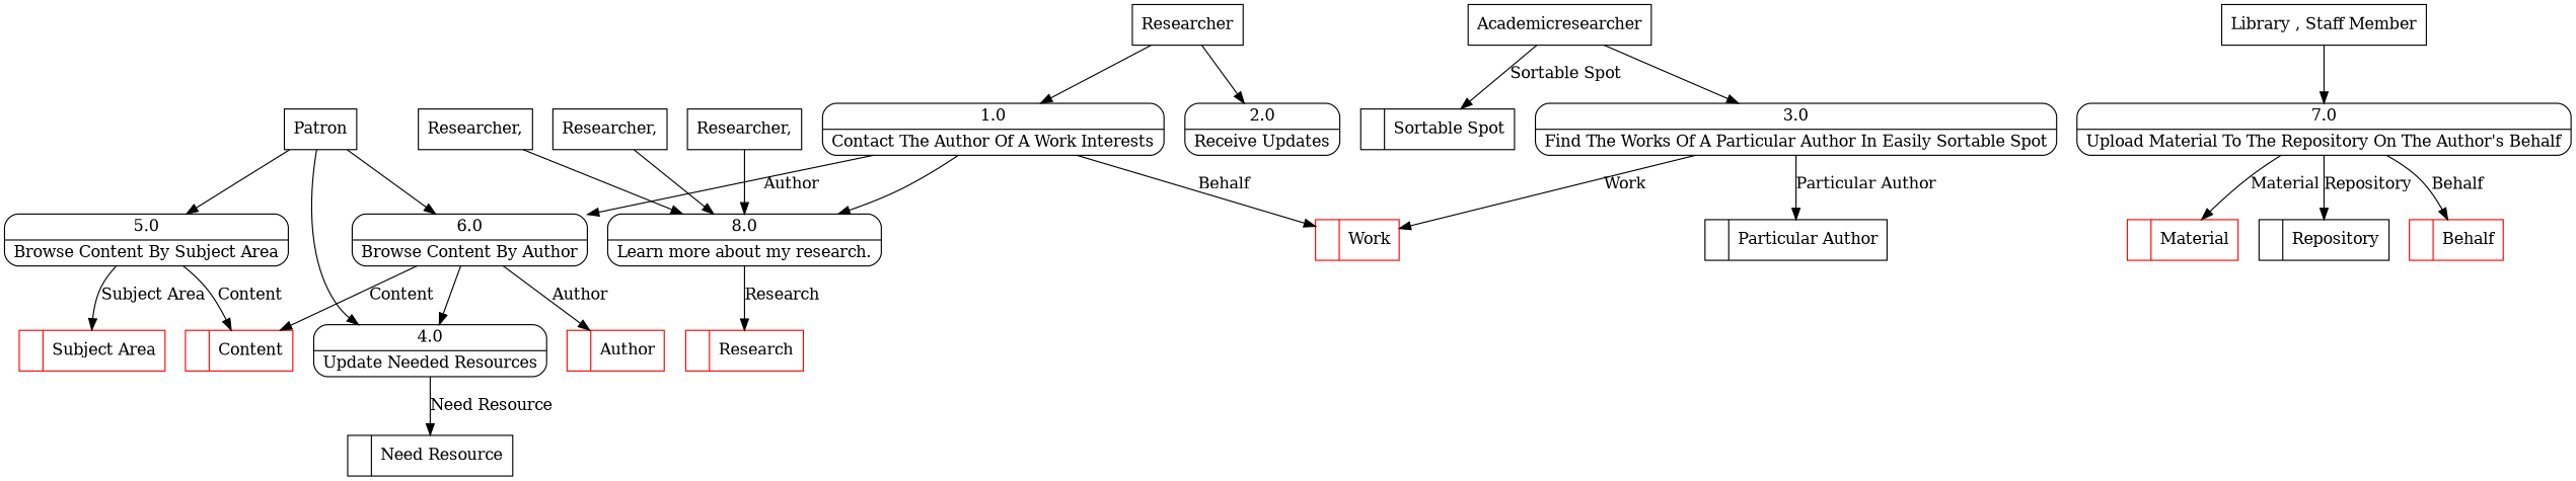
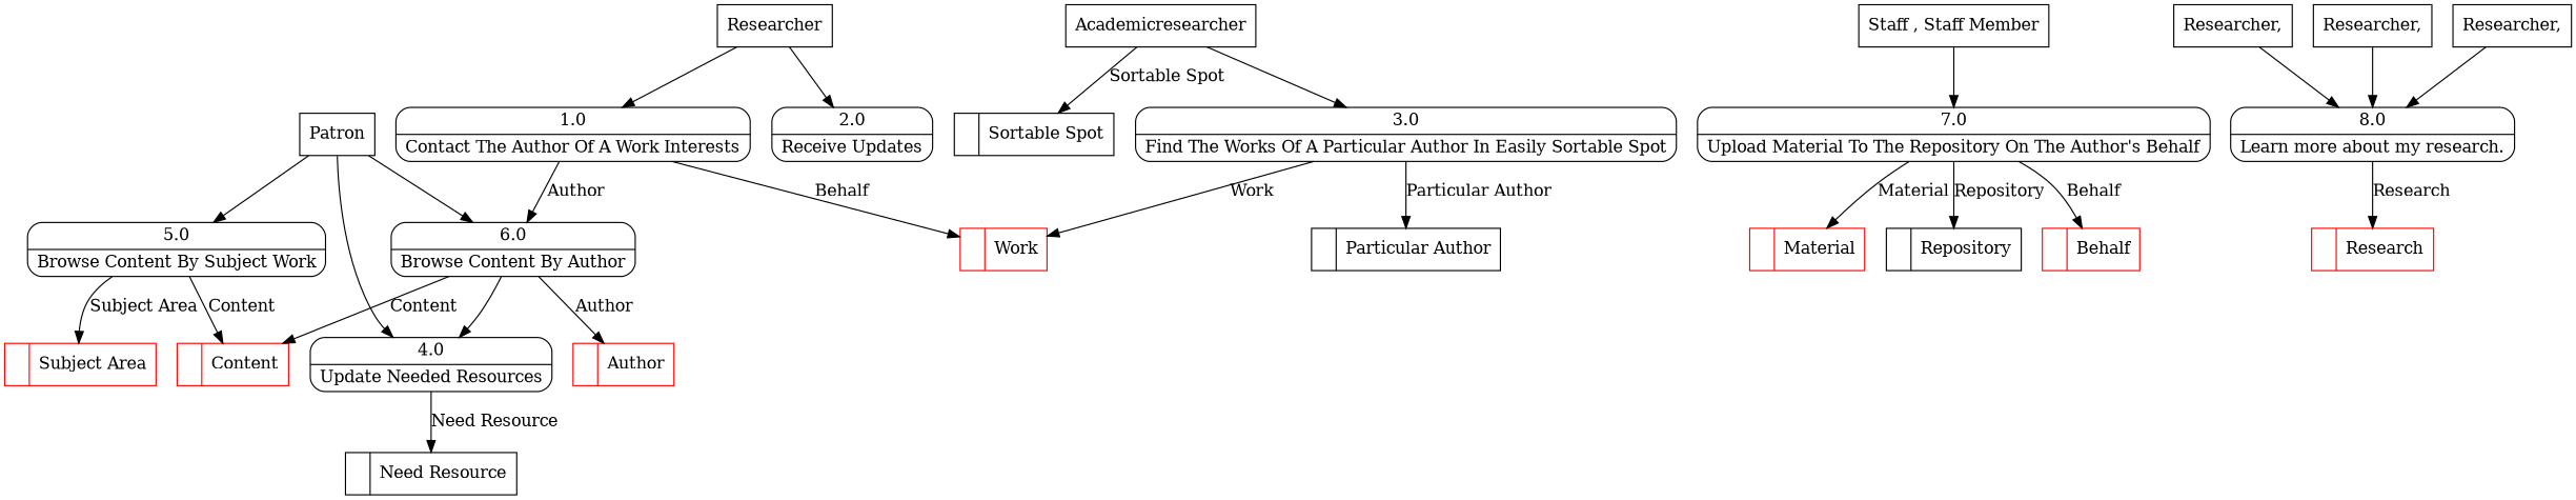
  digraph {
    node [shape=record]
    n1 [color=red label="<f0>  |<f1> Work "]
    n2 [color=red label="<f0>  |<f1> Author "]
    n3 [label="<f0>  |<f1> Sortable Spot "]
    n4 [label="<f0>  |<f1> Particular Author "]
    n5 [color=red label="<f0>  |<f1> Subject Area "]
    n6 [color=red label="<f0>  |<f1> Content "]
    n7 [label="<f0>  |<f1> Need Resource "]
    n8 [color=red label="<f0>  |<f1> Material "]
    n9 [label="<f0>  |<f1> Repository "]
    n10 [color=red label="<f0>  |<f1> Behalf "]
    n11 [label=Researcher shape=box]
    n12 [label="{<f0> 1.0|<f1> Contact The Author Of A Work Interests }" shape=Mrecord]
    n13 [label="{<f0> 2.0|<f1> Receive Updates }" shape=Mrecord]
    n14 [label="{<f0> 6.0|<f1> Browse Content By Author }" shape=Mrecord]
    n15 [label="{<f0> 8.0|<f1> Learn more about my research. }" shape=Mrecord]
    n16 [label=Academicresearcher shape=box]
    n17 [label="{<f0> 3.0|<f1> Find The Works Of A Particular Author In Easily Sortable Spot }" shape=Mrecord]
    n18 [label=Patron shape=box]
    n19 [label="{<f0> 4.0|<f1> Update Needed Resources }" shape=Mrecord]
-   n20 [label="{<f0> 5.0|<f1> Browse Content By Subject Area }" shape=Mrecord]
-   n21 [label="Library , Staff Member" shape=box]
+   n20 [label="{<f0> 5.0|<f1> Browse Content By Subject Work }" shape=Mrecord]
+   n21 [label="Staff , Staff Member" shape=box]
    n22 [label="{<f0> 7.0|<f1> Upload Material To The Repository On The Author's Behalf }" shape=Mrecord]
    n23 [color=red label="<f0>  |<f1> Research "]
    n24 [label="Researcher," shape=box]
    n25 [label="Researcher," shape=box]
    n26 [label="Researcher," shape=box]
    n11 -> n12
    n11 -> n13
    n12 -> n1 [label=Behalf]
    n12 -> n14 [label=Author]
-   n12 -> n15
    n14 -> n2 [label=Author]
    n14 -> n6 [label=Content]
    n14 -> n19
    n15 -> n23 [label=Research]
    n16 -> n3 [label="Sortable Spot"]
    n16 -> n17
    n17 -> n1 [label=Work]
    n17 -> n4 [label="Particular Author"]
    n18 -> n14
    n18 -> n19
    n18 -> n20
    n19 -> n7 [label="Need Resource"]
    n20 -> n5 [label="Subject Area"]
    n20 -> n6 [label=Content]
    n21 -> n22
    n22 -> n8 [label=Material]
    n22 -> n9 [label=Repository]
    n22 -> n10 [label=Behalf]
    n24 -> n15
    n25 -> n15
    n26 -> n15
  }
